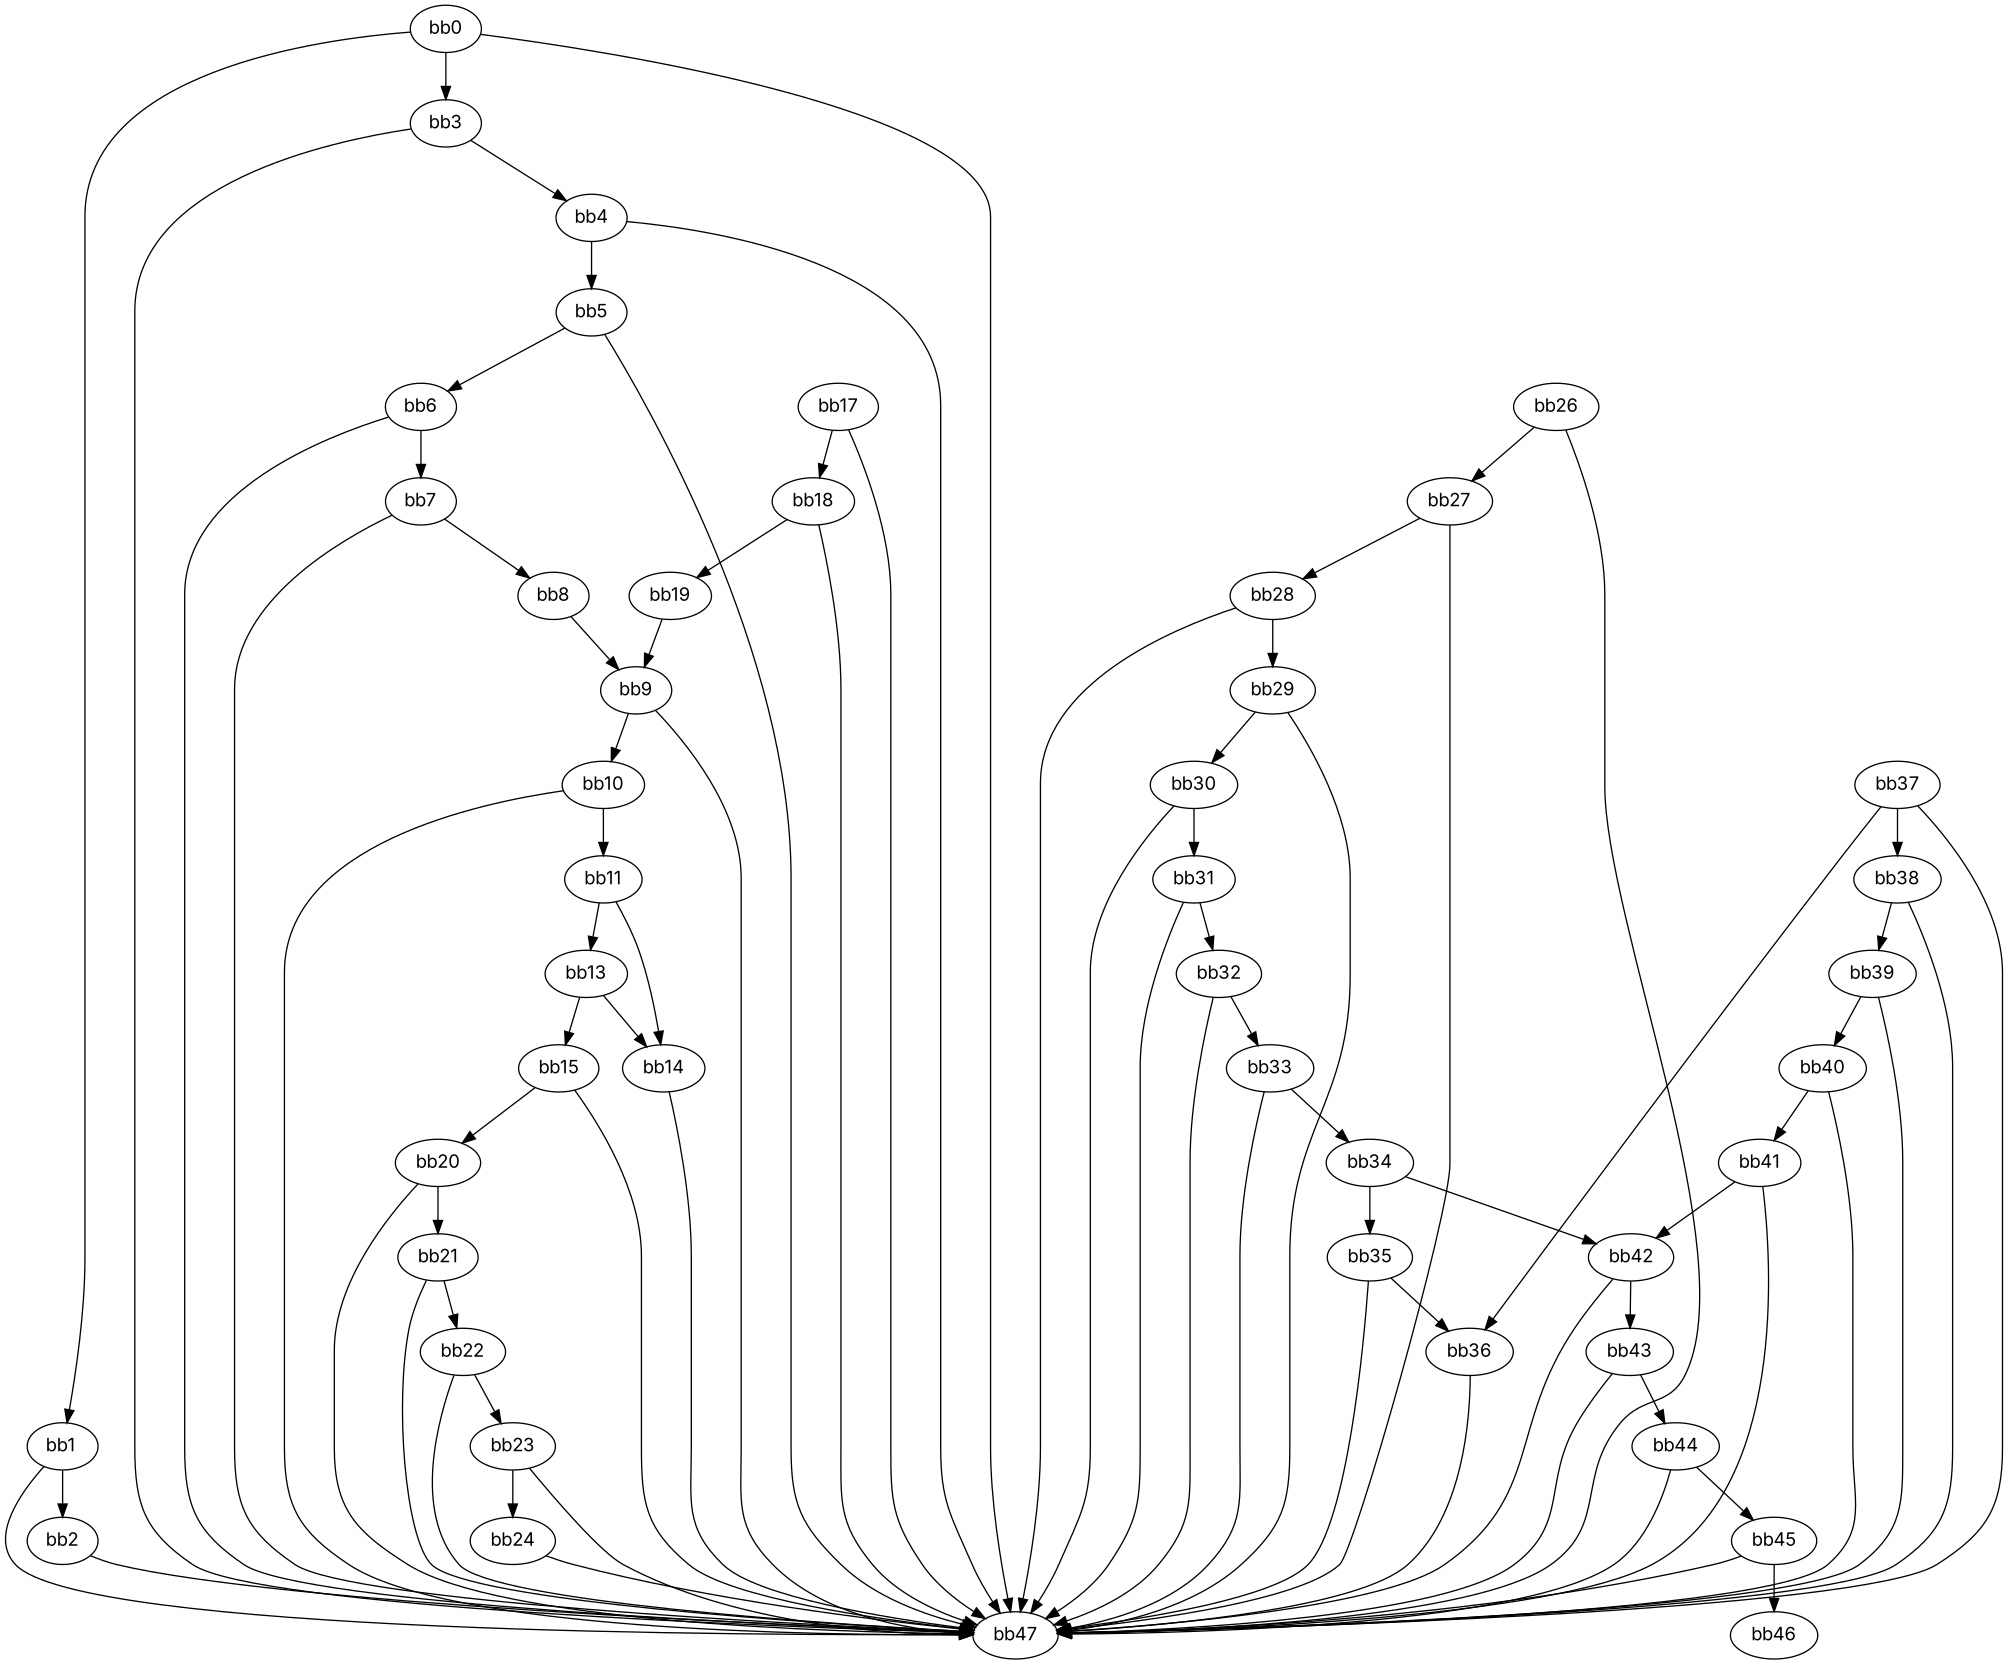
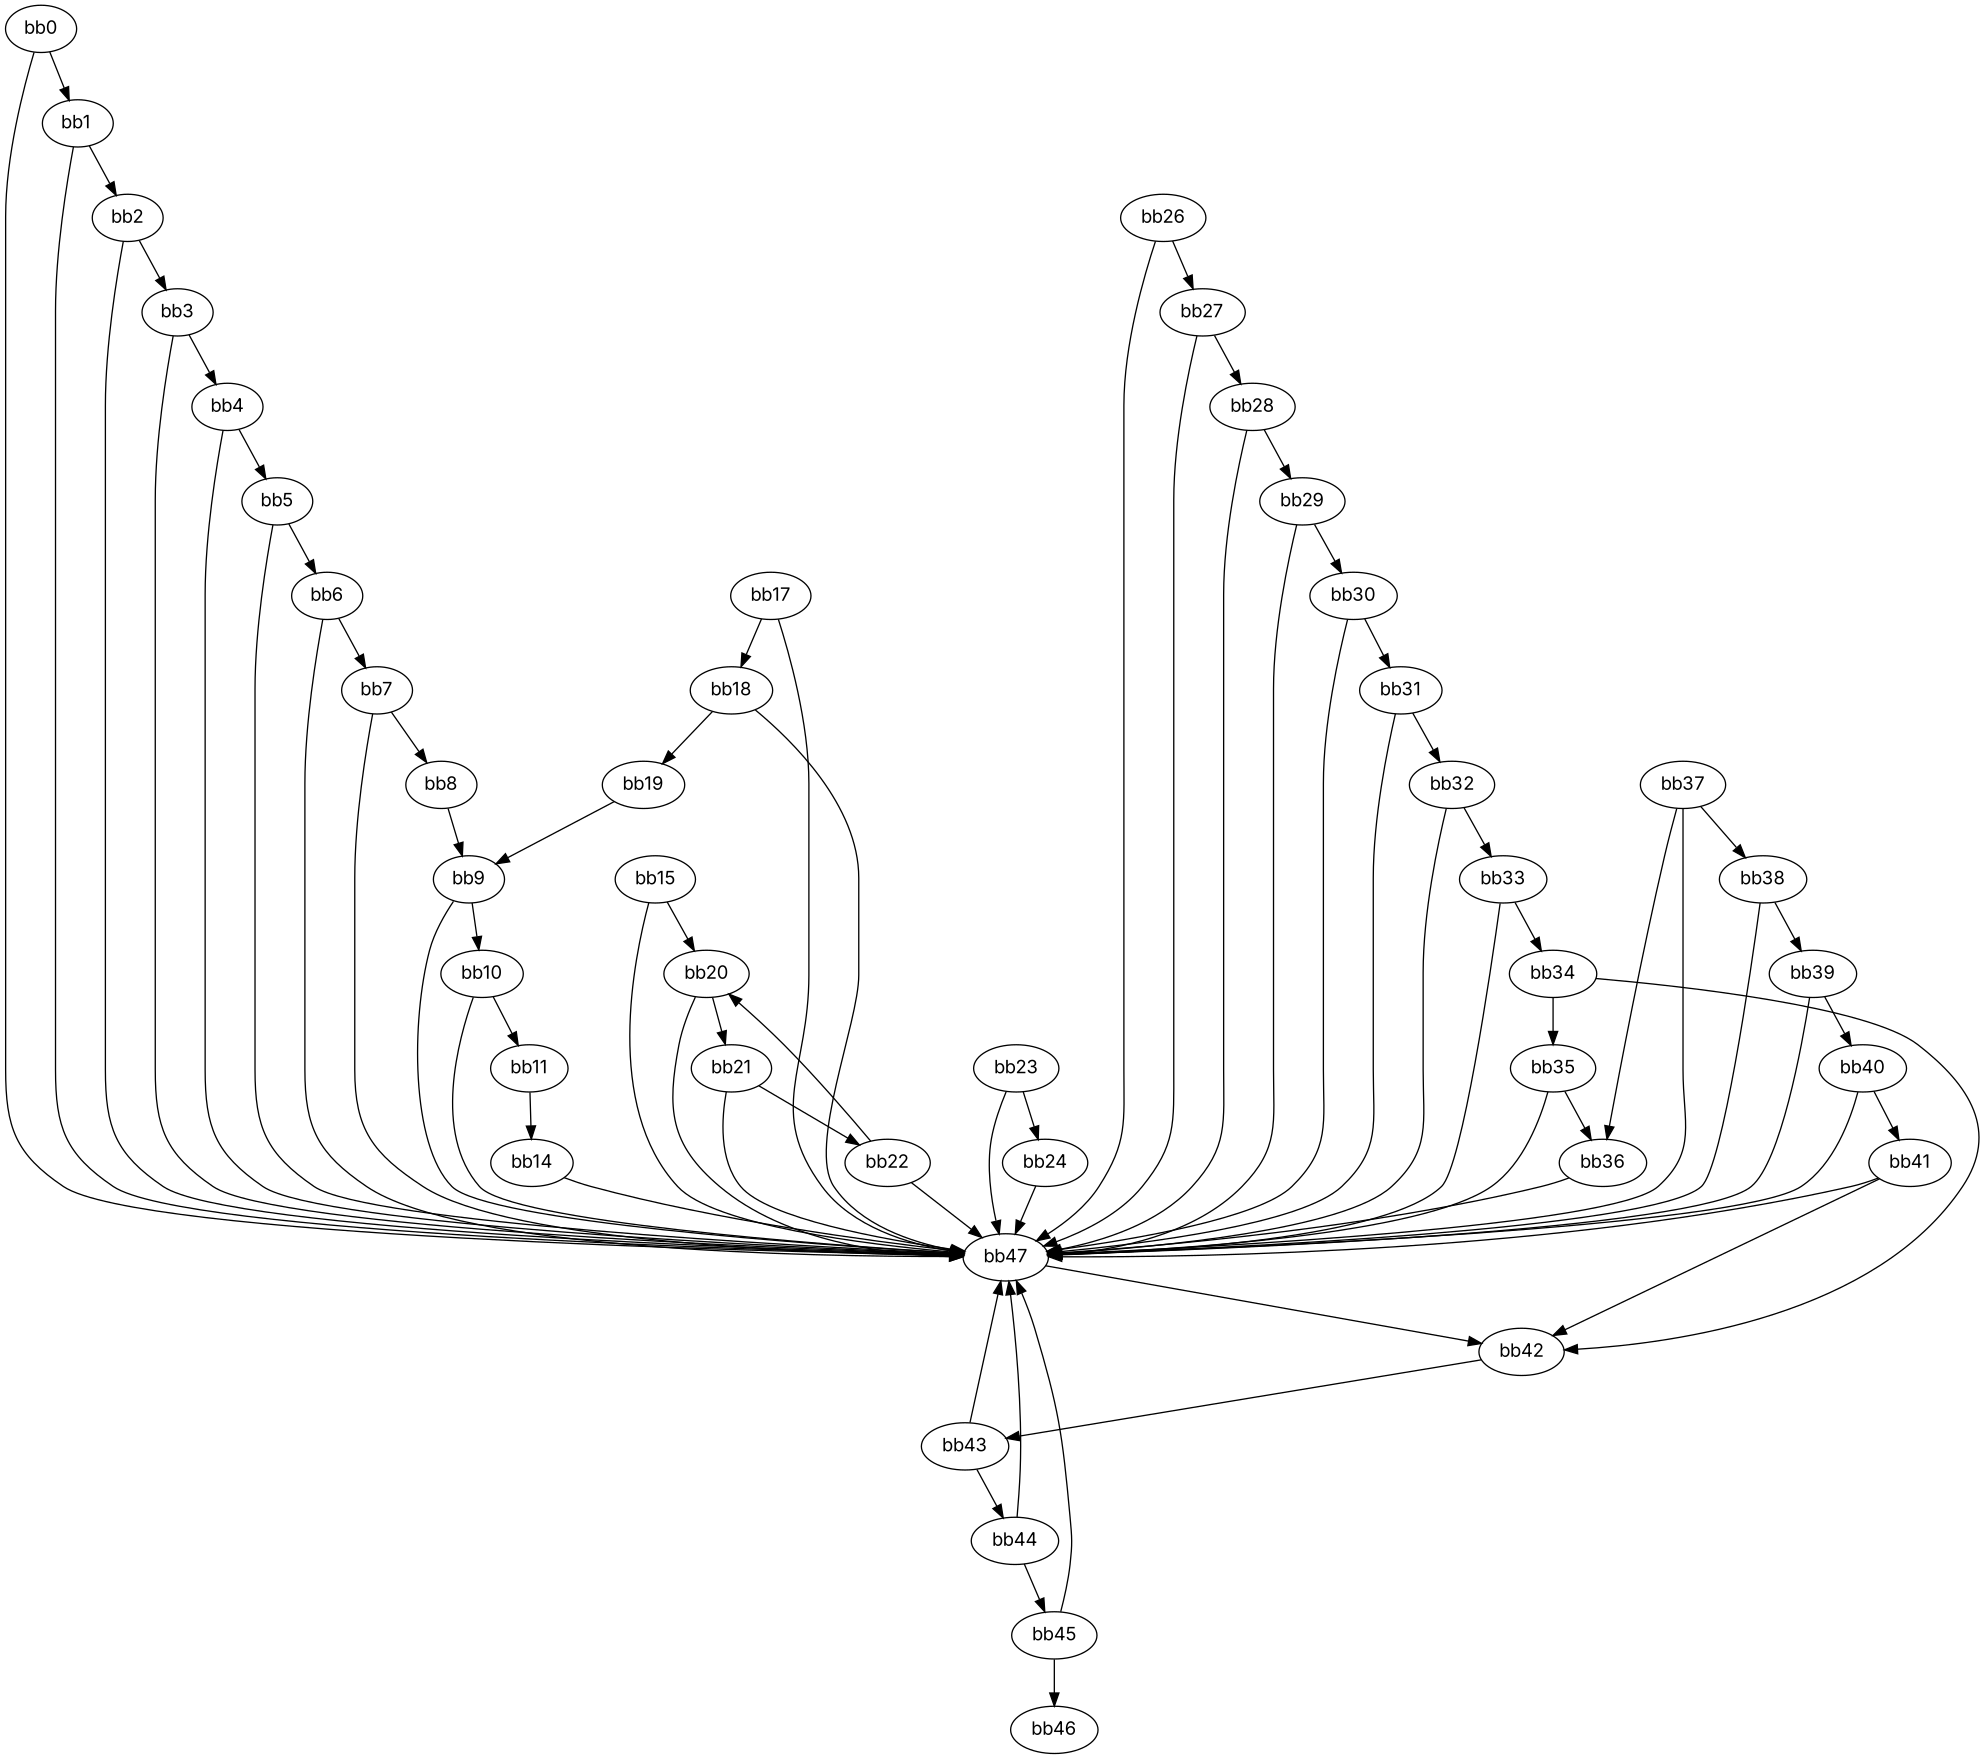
  digraph {
    fontname=Inter
    node [fontname=Inter]
    edge [fontname=Inter]
    n1 [label="bb0\l"]
    n2 [label="bb1\l"]
    n3 [label="bb47\l"]
    n4 [label="bb2\l"]
    n5 [label="bb3\l"]
    n6 [label="bb4\l"]
    n7 [label="bb5\l"]
    n8 [label="bb6\l"]
    n9 [label="bb7\l"]
    n10 [label="bb8\l"]
    n11 [label="bb9\l"]
    n12 [label="bb10\l"]
    n13 [label="bb11\l"]
-   n14 [label="bb13\l"]
    n15 [label="bb14\l"]
    n16 [label="bb15\l"]
    n17 [label="bb20\l"]
    n18 [label="bb21\l"]
    n19 [label="bb17\l"]
    n20 [label="bb18\l"]
    n21 [label="bb19\l"]
    n22 [label="bb22\l"]
    n23 [label="bb23\l"]
    n24 [label="bb24\l"]
    n25 [label="bb26\l"]
    n26 [label="bb27\l"]
    n27 [label="bb28\l"]
    n28 [label="bb29\l"]
    n29 [label="bb30\l"]
    n30 [label="bb31\l"]
    n31 [label="bb32\l"]
    n32 [label="bb33\l"]
    n33 [label="bb34\l"]
    n34 [label="bb35\l"]
    n35 [label="bb42\l"]
    n36 [label="bb36\l"]
    n37 [label="bb37\l"]
    n38 [label="bb38\l"]
    n39 [label="bb39\l"]
    n40 [label="bb40\l"]
    n41 [label="bb41\l"]
    n42 [label="bb43\l"]
    n43 [label="bb44\l"]
    n44 [label="bb45\l"]
    n45 [label="bb46\l"]
    n1 -> n2
    n1 -> n3
    n2 -> n3
    n2 -> n4
    n4 -> n3
-   n1 -> n5
+   n4 -> n5
    n5 -> n3
    n5 -> n6
    n6 -> n3
    n6 -> n7
    n7 -> n3
    n7 -> n8
    n8 -> n3
    n8 -> n9
    n9 -> n3
    n9 -> n10
    n10 -> n11
    n11 -> n3
    n11 -> n12
    n12 -> n3
    n12 -> n13
-   n13 -> n14
    n13 -> n15
-   n14 -> n15
-   n14 -> n16
    n15 -> n3
    n16 -> n3
    n16 -> n17
    n17 -> n3
    n17 -> n18
    n18 -> n3
    n18 -> n22
    n19 -> n3
    n19 -> n20
    n20 -> n3
    n20 -> n21
    n21 -> n11
    n22 -> n3
-   n22 -> n23
+   n22 -> n17
    n23 -> n3
    n23 -> n24
    n24 -> n3
    n25 -> n3
    n25 -> n26
    n26 -> n3
    n26 -> n27
    n27 -> n3
    n27 -> n28
    n28 -> n3
    n28 -> n29
    n29 -> n3
    n29 -> n30
    n30 -> n3
    n30 -> n31
    n31 -> n3
    n31 -> n32
    n32 -> n3
    n32 -> n33
    n33 -> n34
    n33 -> n35
    n34 -> n3
    n34 -> n36
-   n35 -> n3
+   n3 -> n35
    n35 -> n42
    n36 -> n3
    n37 -> n3
    n37 -> n36
    n37 -> n38
    n38 -> n3
    n38 -> n39
    n39 -> n3
    n39 -> n40
    n40 -> n3
    n40 -> n41
    n41 -> n3
    n41 -> n35
    n42 -> n3
    n42 -> n43
    n43 -> n3
    n43 -> n44
    n44 -> n3
    n44 -> n45
  }
